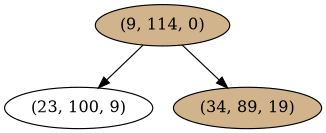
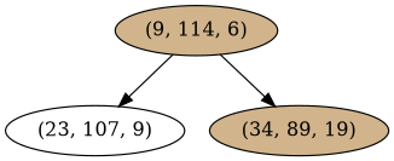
  digraph {
    node [fillcolor=tan style=filled]
-   "(23, 100, 9)" [fillcolor=white]
-   "(9, 114, 0)"
+   "(23, 100, 9)" [fillcolor=white label="(23, 107, 9)"]
+   "(9, 114, 0)" [label="(9, 114, 6)"]
    "(34, 89, 19)"
    "(9, 114, 0)" -> "(23, 100, 9)"
    "(9, 114, 0)" -> "(34, 89, 19)"
  }
